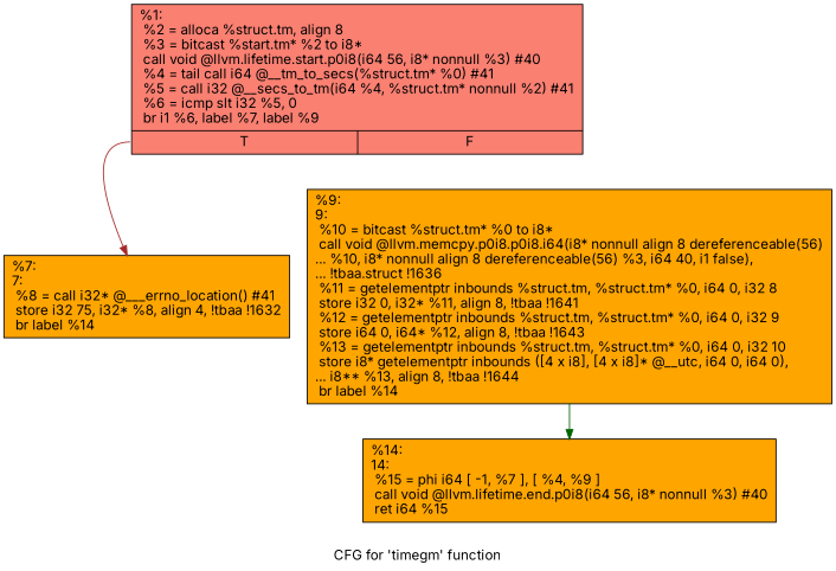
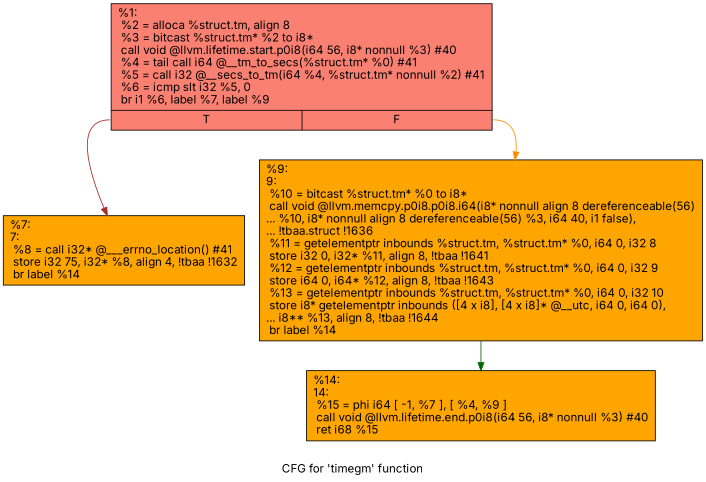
  digraph {
    fontname=Inter
    label="CFG for 'timegm' function"
    node [color=black fillcolor=orange fontname=Inter shape=record style=filled]
    edge [arrowhead=normal fontname=Inter]
-   n1 [fillcolor=salmon label="{%1:\l  %2 = alloca %struct.tm, align 8\l  %3 = bitcast %start.tm* %2 to i8*\l  call void @llvm.lifetime.start.p0i8(i64 56, i8* nonnull %3) #40\l  %4 = tail call i64 @__tm_to_secs(%struct.tm* %0) #41\l  %5 = call i32 @__secs_to_tm(i64 %4, %struct.tm* nonnull %2) #41\l  %6 = icmp slt i32 %5, 0\l  br i1 %6, label %7, label %9\l|{<s0>T|<s1>F}}"]
+   n1 [fillcolor=salmon label="{%1:\l  %2 = alloca %struct.tm, align 8\l  %3 = bitcast %struct.tm* %2 to i8*\l  call void @llvm.lifetime.start.p0i8(i64 56, i8* nonnull %3) #40\l  %4 = tail call i64 @__tm_to_secs(%struct.tm* %0) #41\l  %5 = call i32 @__secs_to_tm(i64 %4, %struct.tm* nonnull %2) #41\l  %6 = icmp slt i32 %5, 0\l  br i1 %6, label %7, label %9\l|{<s0>T|<s1>F}}"]
    n2 [label="{%7:\l7:                                                \l  %8 = call i32* @___errno_location() #41\l  store i32 75, i32* %8, align 4, !tbaa !1632\l  br label %14\l}"]
    n3 [label="{%9:\l9:                                                \l  %10 = bitcast %struct.tm* %0 to i8*\l  call void @llvm.memcpy.p0i8.p0i8.i64(i8* nonnull align 8 dereferenceable(56)\l... %10, i8* nonnull align 8 dereferenceable(56) %3, i64 40, i1 false),\l... !tbaa.struct !1636\l  %11 = getelementptr inbounds %struct.tm, %struct.tm* %0, i64 0, i32 8\l  store i32 0, i32* %11, align 8, !tbaa !1641\l  %12 = getelementptr inbounds %struct.tm, %struct.tm* %0, i64 0, i32 9\l  store i64 0, i64* %12, align 8, !tbaa !1643\l  %13 = getelementptr inbounds %struct.tm, %struct.tm* %0, i64 0, i32 10\l  store i8* getelementptr inbounds ([4 x i8], [4 x i8]* @__utc, i64 0, i64 0),\l... i8** %13, align 8, !tbaa !1644\l  br label %14\l}"]
-   n4 [label="{%14:\l14:                                               \l  %15 = phi i64 [ -1, %7 ], [ %4, %9 ]\l  call void @llvm.lifetime.end.p0i8(i64 56, i8* nonnull %3) #40\l  ret i64 %15\l}"]
+   n4 [label="{%14:\l14:                                               \l  %15 = phi i64 [ -1, %7 ], [ %4, %9 ]\l  call void @llvm.lifetime.end.p0i8(i64 56, i8* nonnull %3) #40\l  ret i68 %15\l}"]
    n1 -> n2 [color=brown tailport=s0]
+   n1 -> n3 [color=darkorange tailport=s1]
    n3 -> n4 [color=darkgreen]
  }
